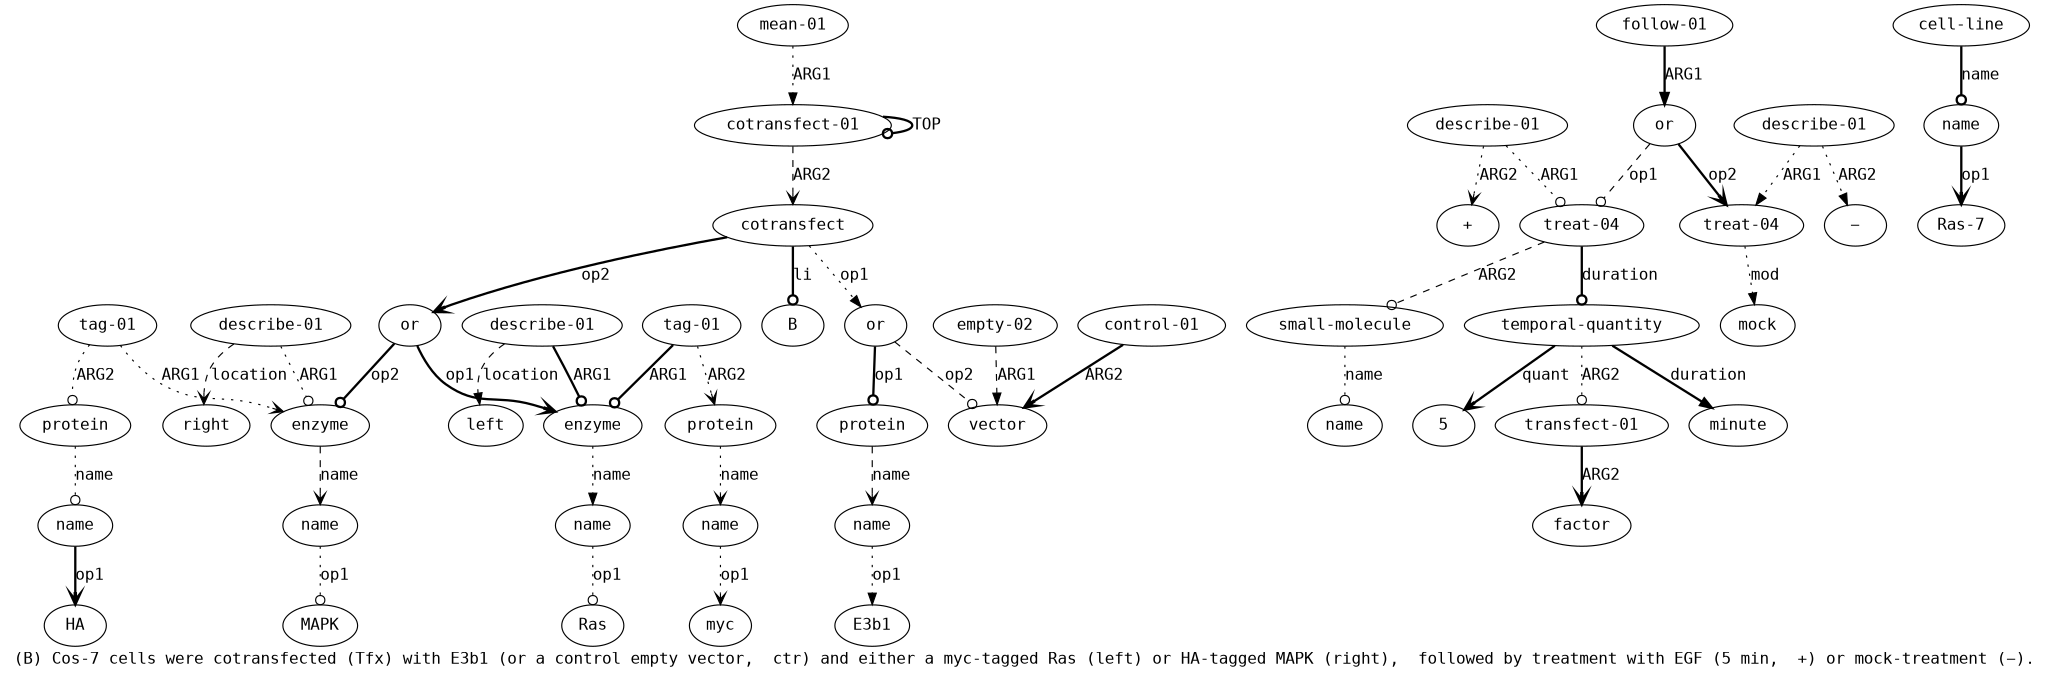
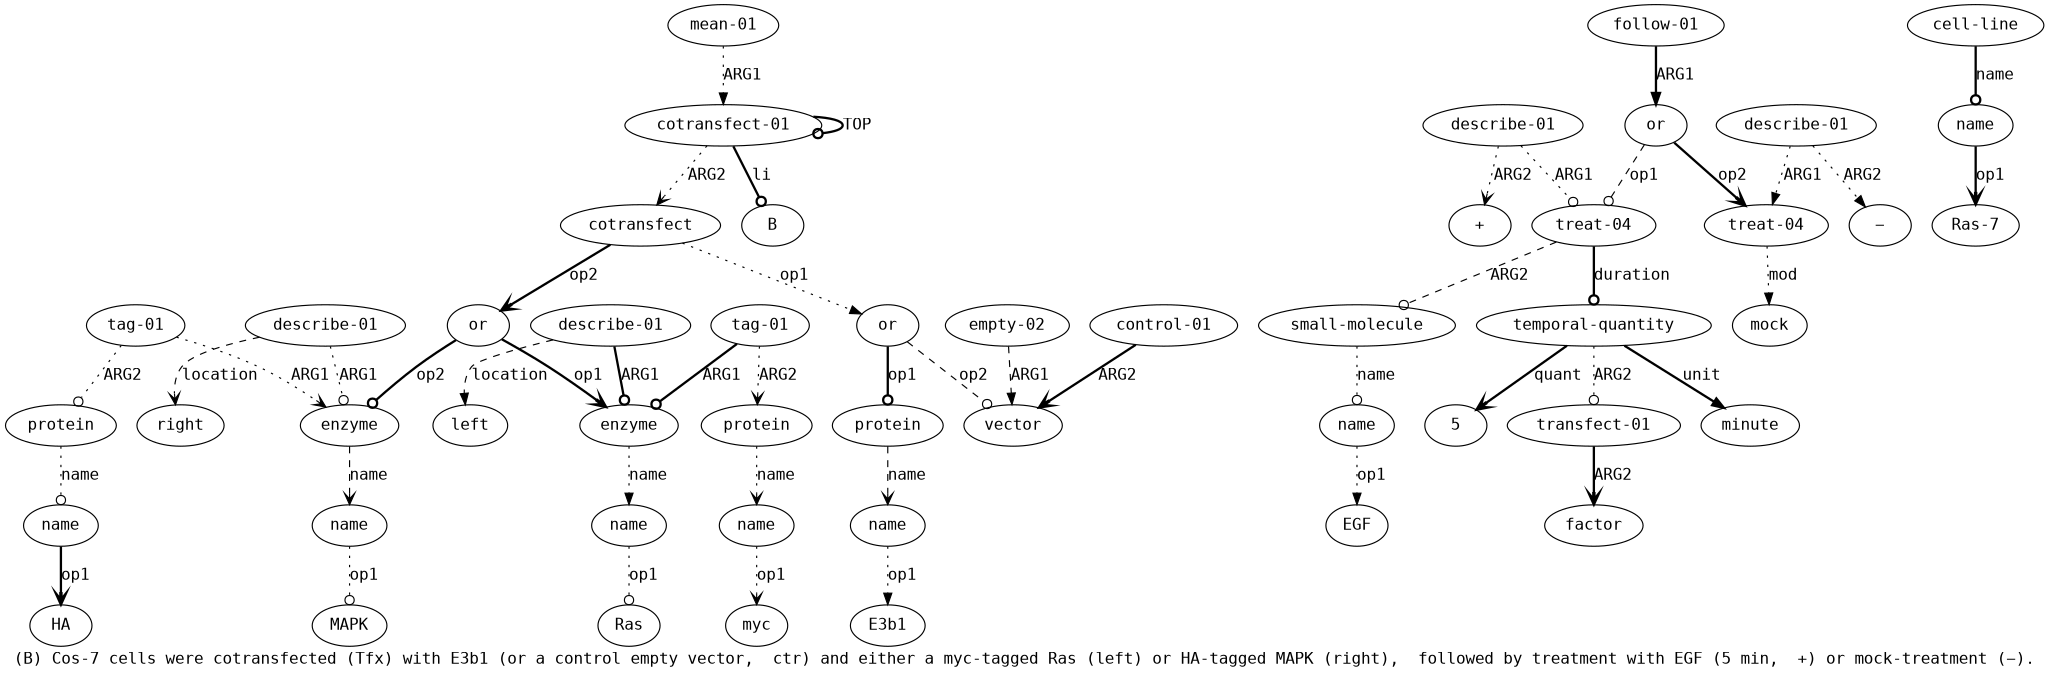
  digraph {
    fontname="DejaVu Sans Mono"
    label="(B) Cos-7 cells were cotransfected (Tfx) with E3b1 (or a control empty vector,  ctr) and either a myc-tagged Ras (left) or HA-tagged MAPK (right),  followed by treatment with EGF (5 min,  +) or mock-treatment (−)."
    node [color=black fontname="DejaVu Sans Mono" gold_ind=-1 gold_label=name test_ind=-1 test_label=name]
    edge [arrowhead=odot color=black fontname="DejaVu Sans Mono" gold_label=op1 style=dotted test_label=op1]
    n1 [gold_ind=20 gold_label="tag-01" label="tag-01" test_ind=20 test_label="tag-01"]
    n2 [gold_ind=21 gold_label=protein label=protein test_ind=21 test_label=protein]
    n3 [gold_ind=18 gold_label=enzyme label=enzyme test_ind=18 test_label=enzyme]
    n4 [gold_ind=22 label=name test_ind=22]
    n5 [gold_ind=19 label=name test_ind=19]
    n6 [gold_label=HA label=HA test_label=HA]
    n7 [gold_label=MAPK label=MAPK test_label=MAPK]
    n8 [gold_ind=23 gold_label="describe-01" label="describe-01" test_ind=23 test_label="describe-01"]
    n9 [gold_ind=24 gold_label=right label=right test_ind=24 test_label=right]
    n10 [gold_ind=25 gold_label="follow-01" label="follow-01" test_ind=25 test_label="follow-01"]
    n11 [gold_ind=26 gold_label=or label=or test_ind=26 test_label=or]
    n12 [gold_ind=27 gold_label="treat-04" label="treat-04" test_ind=27 test_label="treat-04"]
    n13 [gold_ind=33 gold_label="treat-04" label="treat-04" test_ind=33 test_label="treat-04"]
    n14 [gold_ind=0 gold_label="cotransfect-01" label="cotransfect-01" test_ind=0 test_label="cotransfect-01"]
    n15 [gold_ind=36 gold_label=B label=B test_ind=36 test_label=B]
    n16 [gold_ind=3 gold_label=and label=cotransfect test_ind=3 test_label=and]
    n17 [gold_ind=28 gold_label="small-molecule" label="small-molecule" test_ind=28 test_label="small-molecule"]
    n18 [gold_ind=30 gold_label="temporal-quantity" label="temporal-quantity" test_ind=30 test_label="temporal-quantity"]
    n19 [gold_ind=34 gold_label=mock label=mock test_ind=34 test_label=mock]
    n20 [gold_ind=1 gold_label="cell-line" label="cell-line" test_ind=1 test_label="cell-line"]
    n21 [gold_ind=2 label=name test_ind=2]
    n22 [gold_ind=10 gold_label=or label=or test_ind=10 test_label=or]
    n23 [gold_ind=4 gold_label=or label=or test_ind=4 test_label=or]
    n24 [gold_ind=29 label=name test_ind=29]
    n25 [gold_ind=31 gold_label=minute label=minute test_ind=31 test_label=minute]
    n26 [gold_label=5 label=5 test_label=5]
    n27 [gold_ind=38 gold_label="transfect-01" label="transfect-01" test_ind=38 test_label="transfect-01"]
+   n28 [gold_label=EGF label=EGF test_label=EGF]
    n29 [gold_ind=37 gold_label="mean-01" label="mean-01" test_ind=37 test_label="mean-01"]
    n30 [gold_ind=39 gold_label=factor label=factor test_ind=39 test_label=factor]
    n31 [gold_label="+" label="+" test_label="+"]
    n32 [gold_ind=35 gold_label="describe-01" label="describe-01" test_ind=35 test_label="describe-01"]
    n33 [gold_label="−" label="−" test_label="−"]
    n34 [gold_label="Cos-7" label="Ras-7" test_label="Cos-7"]
    n35 [gold_ind=32 gold_label="describe-01" label="describe-01" test_ind=32 test_label="describe-01"]
    n36 [gold_ind=15 label=name test_ind=15]
    n37 [gold_label=myc label=myc test_label=myc]
    n38 [gold_ind=14 gold_label=protein label=protein test_ind=14 test_label=protein]
    n39 [gold_ind=17 gold_label=left label=left test_ind=17 test_label=left]
    n40 [gold_ind=16 gold_label="describe-01" label="describe-01" test_ind=16 test_label="describe-01"]
    n41 [gold_ind=11 gold_label=enzyme label=enzyme test_ind=11 test_label=enzyme]
    n42 [gold_ind=12 label=name test_ind=12]
    n43 [gold_label=Ras label=Ras test_label=Ras]
    n44 [gold_ind=13 gold_label="tag-01" label="tag-01" test_ind=13 test_label="tag-01"]
    n45 [gold_label=E3b1 label=E3b1 test_label=E3b1]
    n46 [gold_ind=5 gold_label=protein label=protein test_ind=5 test_label=protein]
    n47 [gold_ind=7 gold_label=vector label=vector test_ind=7 test_label=vector]
    n48 [gold_ind=6 label=name test_ind=6]
    n49 [gold_ind=9 gold_label="control-01" label="control-01" test_ind=9 test_label="control-01"]
    n50 [gold_ind=8 gold_label="empty-02" label="empty-02" test_ind=8 test_label="empty-02"]
    n1 -> n2 [gold_label=ARG2 label=ARG2 test_label=ARG2]
    n1 -> n3 [arrowhead=vee gold_label=ARG1 label=ARG1 test_label=ARG1]
    n2 -> n4 [gold_label=name label=name test_label=name]
    n3 -> n5 [arrowhead=vee gold_label=name label=name style=dashed test_label=name]
    n4 -> n6 [arrowhead=vee label=op1 style=bold]
    n5 -> n7 [label=op1]
    n8 -> n3 [gold_label=ARG1 label=ARG1 test_label=ARG1]
    n8 -> n9 [arrowhead=vee gold_label=location label=location style=dashed test_label=location]
    n10 -> n11 [arrowhead=normal gold_label=ARG1 label=ARG1 style=bold test_label=ARG1]
    n11 -> n12 [label=op1 style=dashed]
    n11 -> n13 [arrowhead=vee gold_label=op2 label=op2 style=bold test_label=op2]
    n12 -> n17 [gold_label=ARG2 label=ARG2 style=dashed test_label=ARG2]
    n12 -> n18 [gold_label=duration label=duration style=bold test_label=duration]
    n13 -> n19 [arrowhead=normal gold_label=mod label=mod test_label=mod]
    n14 -> n14 [gold_label=TOP label=TOP style=bold test_label=TOP]
-   n16 -> n15 [gold_label=li label=li style=bold test_label=li]
-   n14 -> n16 [arrowhead=vee gold_label=ARG2 label=ARG2 style=dashed test_label=ARG2]
+   n14 -> n15 [gold_label=li label=li style=bold test_label=li]
+   n14 -> n16 [arrowhead=vee gold_label=ARG2 label=ARG2 test_label=ARG2]
    n16 -> n22 [arrowhead=vee gold_label=op2 label=op2 style=bold test_label=op2]
    n16 -> n23 [arrowhead=normal label=op1]
    n17 -> n24 [gold_label=name label=name test_label=name]
-   n18 -> n25 [arrowhead=normal gold_label=unit label=duration style=bold test_label=unit]
+   n18 -> n25 [arrowhead=normal gold_label=unit label=unit style=bold test_label=unit]
    n18 -> n26 [arrowhead=vee gold_label=quant label=quant style=bold test_label=quant]
    n18 -> n27 [gold_label=ARG2 label=ARG2 test_label=ARG2]
    n20 -> n21 [gold_label=name label=name style=bold test_label=name]
    n21 -> n34 [arrowhead=vee label=op1 style=bold]
    n22 -> n3 [gold_label=op2 label=op2 style=bold test_label=op2]
    n22 -> n41 [arrowhead=vee label=op1 style=bold]
    n23 -> n46 [label=op1 style=bold]
    n23 -> n47 [gold_label=op2 label=op2 style=dashed test_label=op2]
+   n24 -> n28 [arrowhead=normal label=op1]
    n27 -> n30 [arrowhead=vee gold_label=ARG2 label=ARG2 style=bold test_label=ARG2]
    n29 -> n14 [arrowhead=normal gold_label=ARG1 label=ARG1 test_label=ARG1]
    n32 -> n13 [arrowhead=normal gold_label=ARG1 label=ARG1 test_label=ARG1]
    n32 -> n33 [arrowhead=normal gold_label=ARG2 label=ARG2 test_label=ARG2]
    n35 -> n12 [gold_label=ARG1 label=ARG1 test_label=ARG1]
    n35 -> n31 [arrowhead=vee gold_label=ARG2 label=ARG2 test_label=ARG2]
    n36 -> n37 [arrowhead=vee label=op1]
    n38 -> n36 [arrowhead=vee gold_label=name label=name test_label=name]
    n40 -> n39 [arrowhead=normal gold_label=location label=location style=dashed test_label=location]
    n40 -> n41 [gold_label=ARG1 label=ARG1 style=bold test_label=ARG1]
    n41 -> n42 [arrowhead=normal gold_label=name label=name test_label=name]
    n42 -> n43 [label=op1]
    n44 -> n38 [arrowhead=vee gold_label=ARG2 label=ARG2 test_label=ARG2]
    n44 -> n41 [gold_label=ARG1 label=ARG1 style=bold test_label=ARG1]
    n46 -> n48 [arrowhead=vee gold_label=name label=name style=dashed test_label=name]
    n48 -> n45 [arrowhead=normal label=op1]
    n49 -> n47 [arrowhead=vee gold_label=ARG2 label=ARG2 style=bold test_label=ARG2]
    n50 -> n47 [arrowhead=normal gold_label=ARG1 label=ARG1 style=dashed test_label=ARG1]
  }
